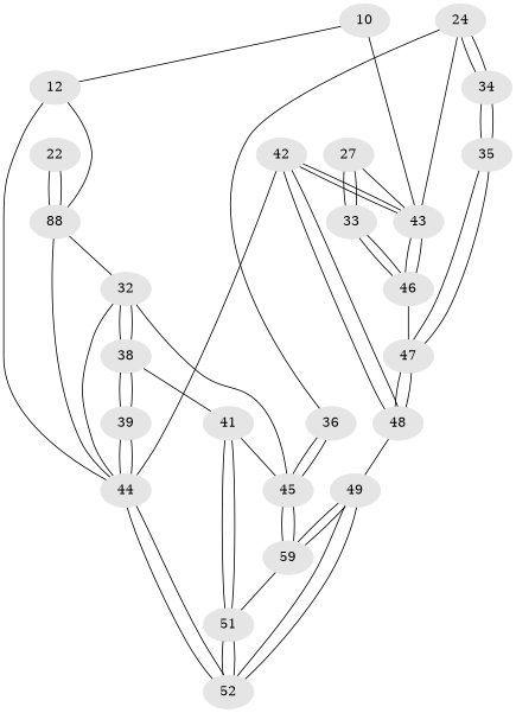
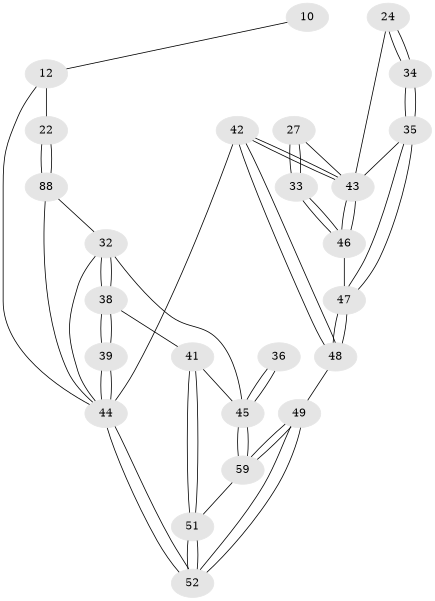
  graph {
    node [color=gray90 style=filled]
    10 [super="+6"]
    12 [super="+8+5"]
    43 [super="+26+19"]
    n4 [label=88 super="+15+14"]
    44 [super="+4+17"]
    46
    32 [super="+31"]
    52
    22
    36 [super="+29+25+30"]
    45 [super="+40+37"]
    24
    34
    27 [super="+23"]
    33
    35
    38
    39
    41
    n20 [label=59]
    47
    48
    51
    42 [super="+3"]
    49
    10 -- 12
-   10 -- 43 [weight=2]
-   12 -- n4 [weight=2]
+   35 -- 43 [weight=2]
+   12 -- 22 [weight=2]
    12 -- 44 [weight=2]
    43 -- 46
    43 -- 46
    n4 -- 44
    n4 -- 32
    44 -- 52
    44 -- 52
    46 -- 47
    32 -- 44
    32 -- 45
    32 -- 38
    32 -- 38
    22 -- n4 [weight=2]
    22 -- n4
    36 -- 45 [weight=2]
    36 -- 45
    45 -- n20
    45 -- n20
    24 -- 43
-   24 -- 36
    24 -- 34
    24 -- 34
    34 -- 35
    34 -- 35
    27 -- 43 [weight=2]
    27 -- 33
    27 -- 33
    33 -- 46
    33 -- 46
    35 -- 47
    35 -- 47
    38 -- 39
    38 -- 39
    38 -- 41
    39 -- 44 [weight=2]
    39 -- 44
    41 -- 45
    41 -- 51
    41 -- 51
    n20 -- 51
    47 -- 48
    47 -- 48
    48 -- 49
    51 -- 52
    51 -- 52
    42 -- 43 [weight=3]
    42 -- 43
    42 -- 44 [weight=2]
    42 -- 48
    42 -- 48
    49 -- 52
    49 -- 52
    49 -- n20
    49 -- n20
  }
